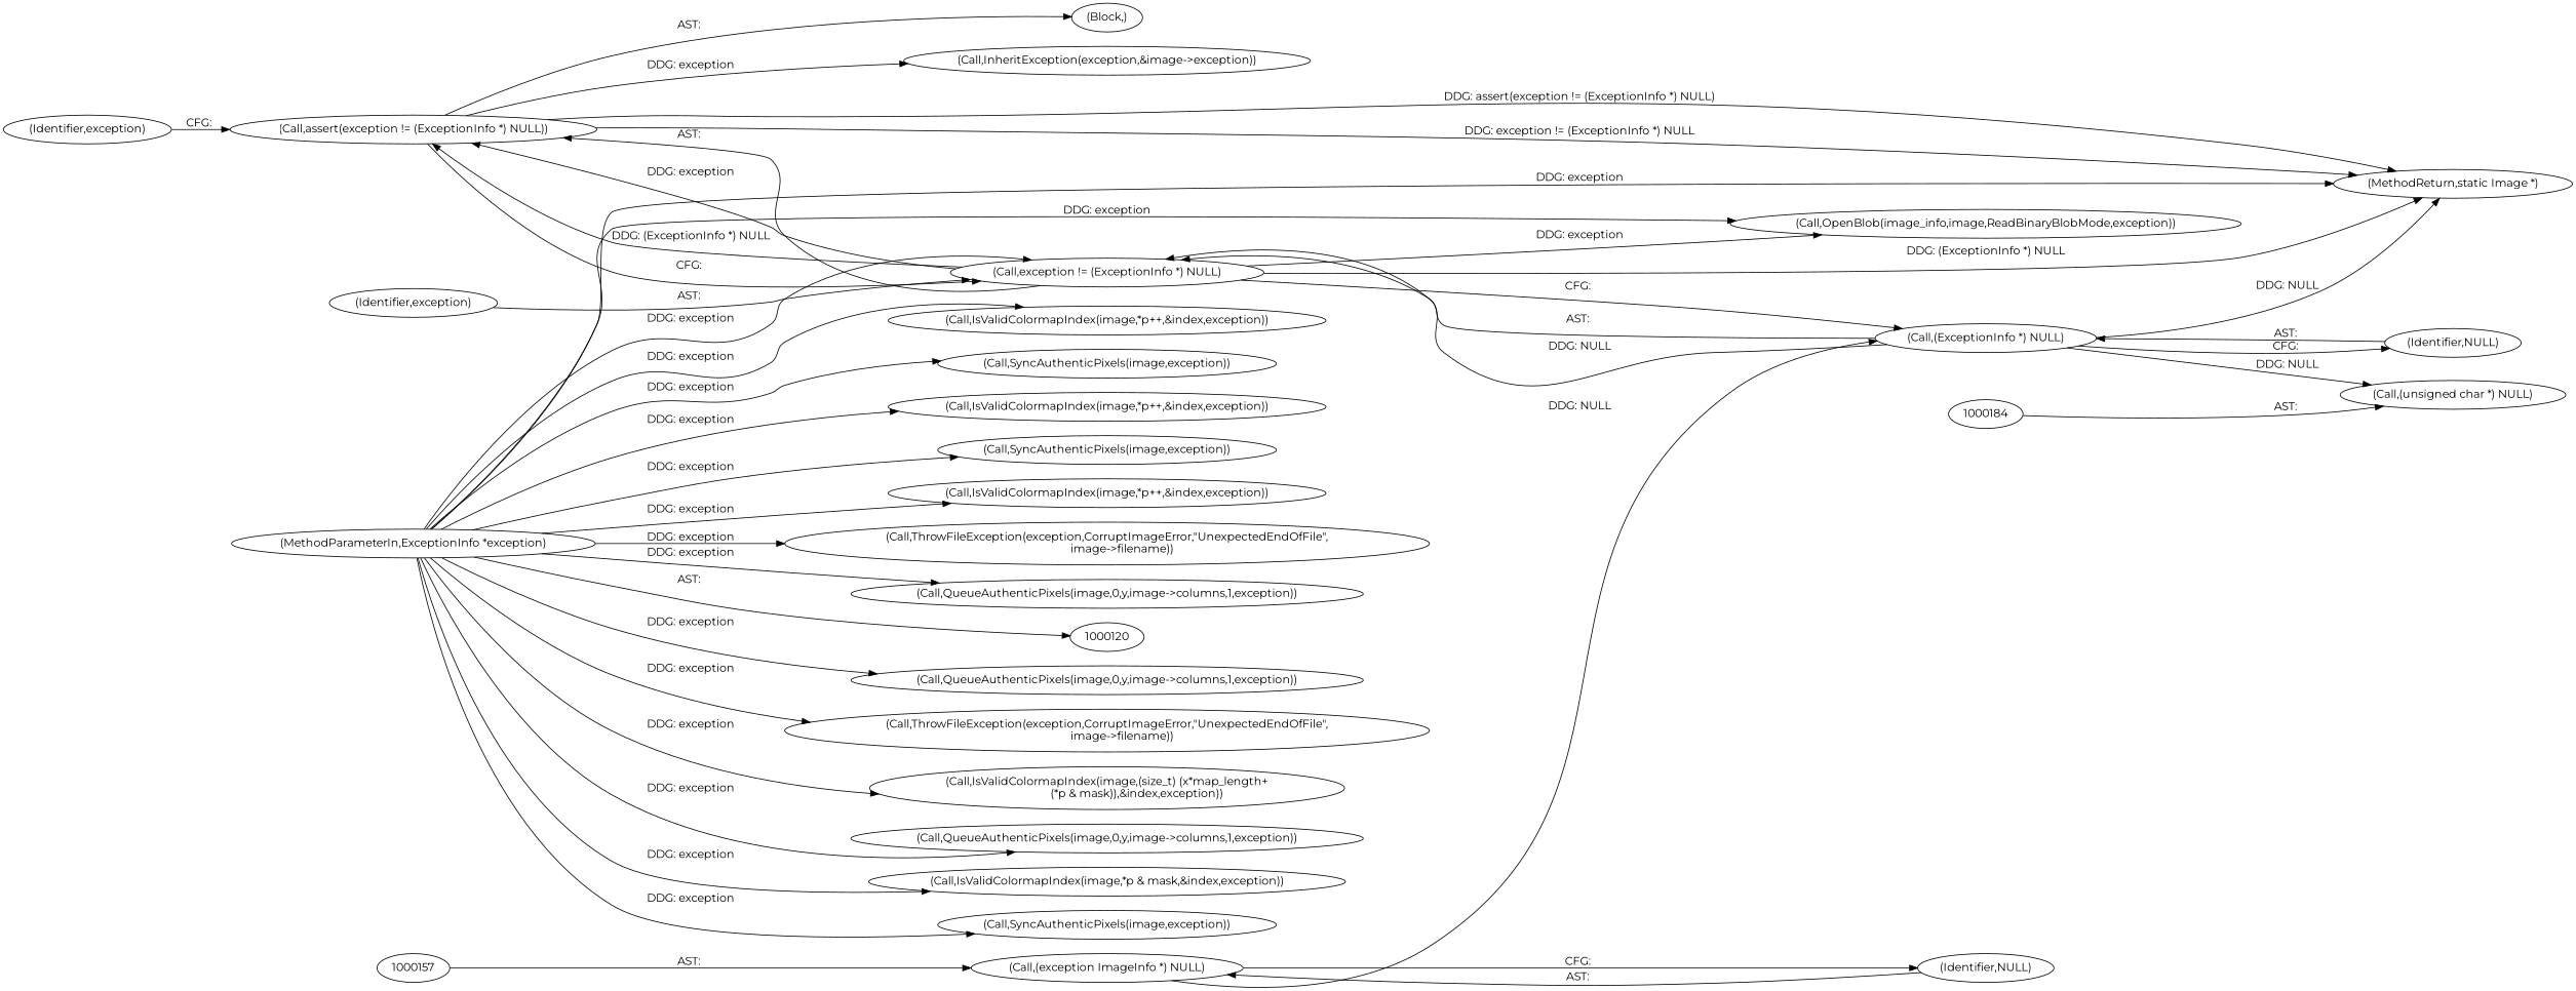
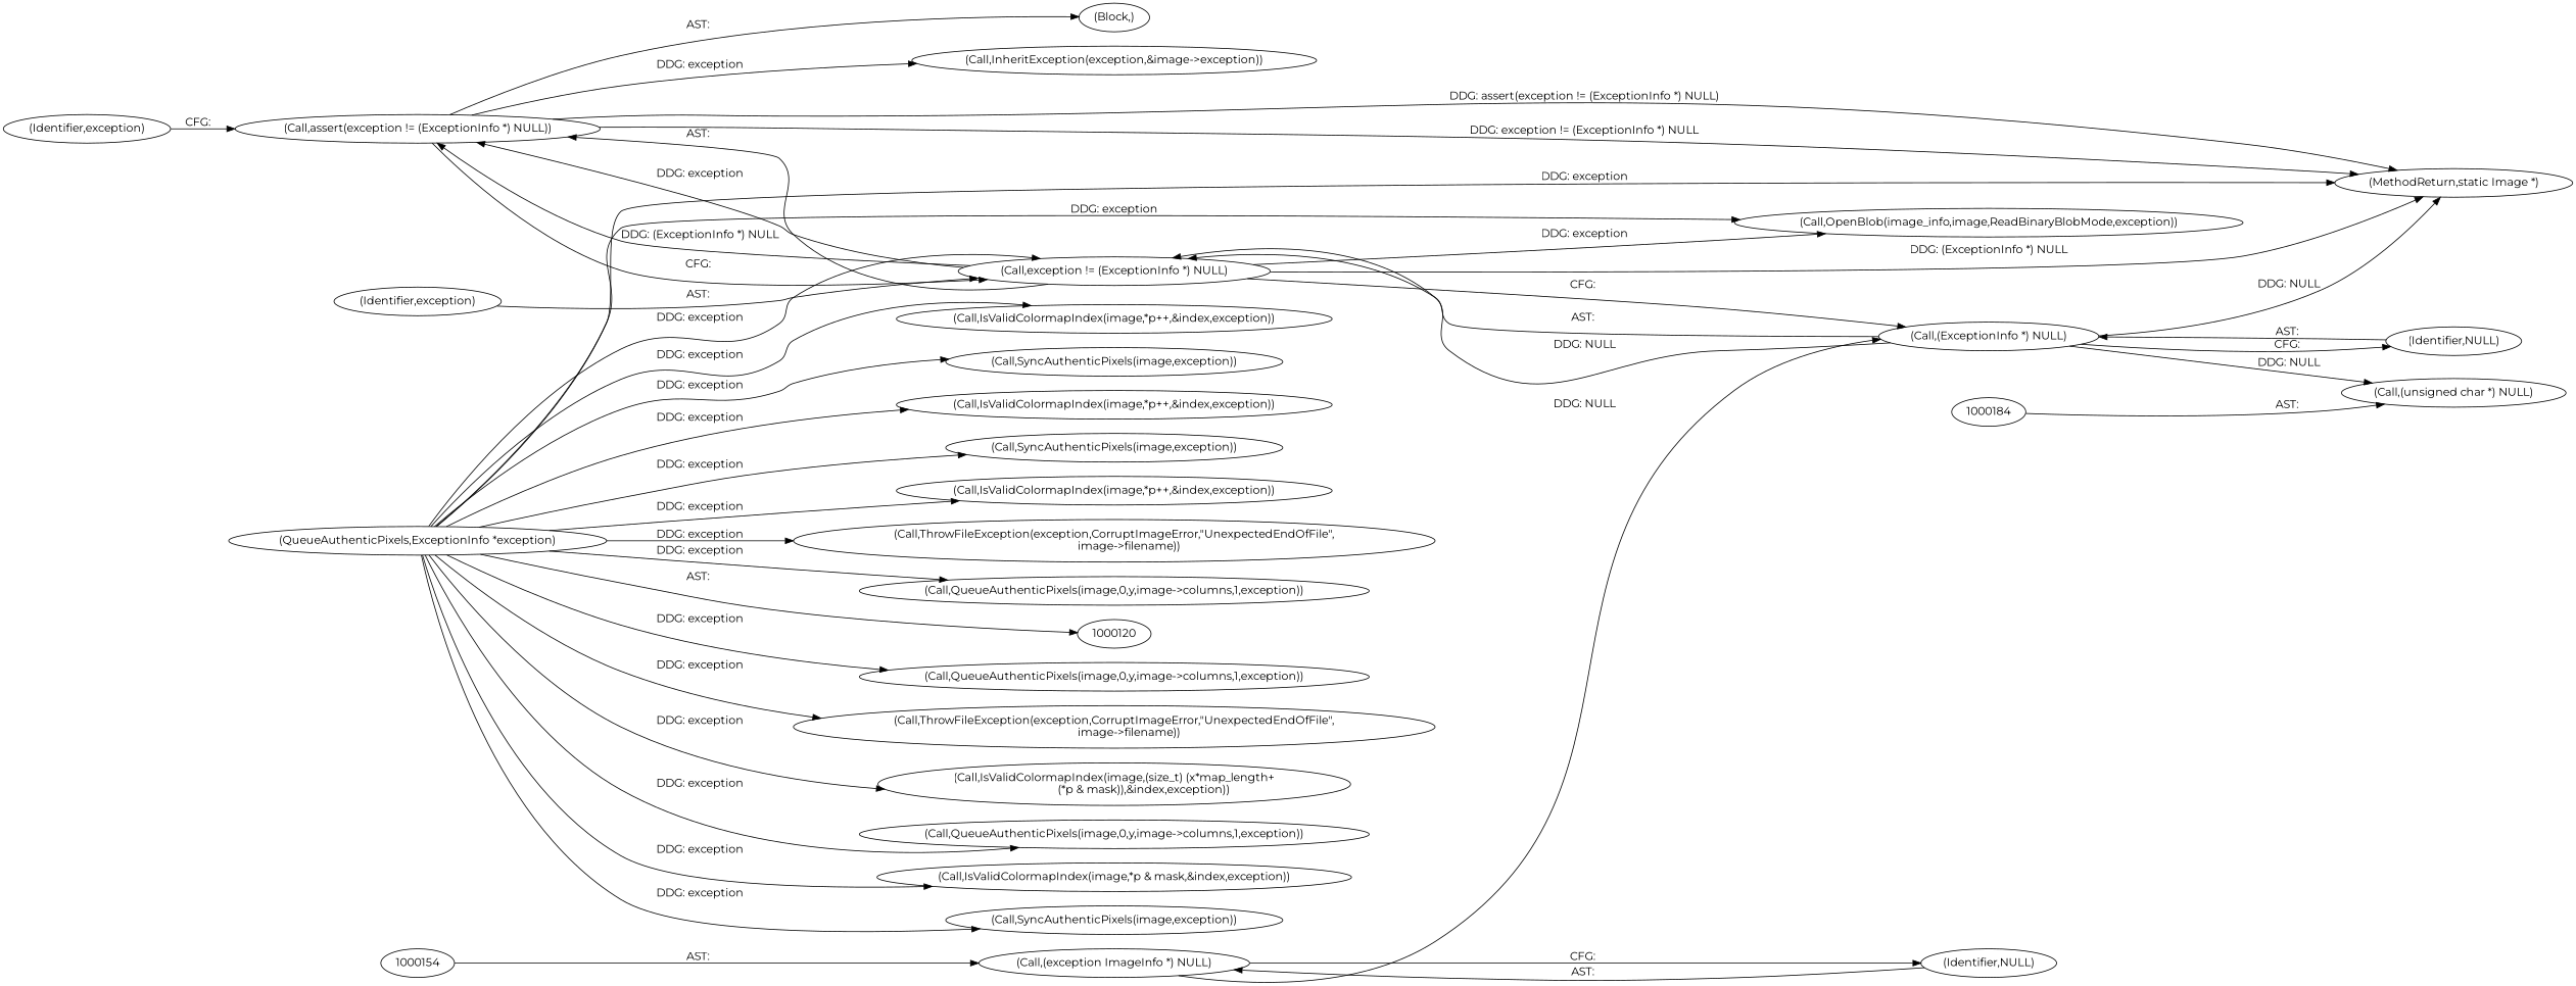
  digraph {
    fontname=Montserrat
    rankdir=LR
    node [fontname=Montserrat]
    edge [fontname=Montserrat]
    n1 [label="(Call,assert(exception != (ExceptionInfo *) NULL))"]
    n2 [label="(Call,exception != (ExceptionInfo *) NULL)"]
    n3 [label="(Block,)"]
    n4 [label="(MethodReturn,static Image *)"]
    n5 [label="(Call,InheritException(exception,&image->exception))"]
    n6 [label="(Call,(ExceptionInfo *) NULL)"]
    n7 [label="(Call,OpenBlob(image_info,image,ReadBinaryBlobMode,exception))"]
    n8 [label="(Identifier,NULL)"]
    n9 [label="(Call,(unsigned char *) NULL)"]
-   n10 [label="(MethodParameterIn,ExceptionInfo *exception)"]
+   n10 [label="(QueueAuthenticPixels,ExceptionInfo *exception)"]
    n11 [label="(Call,QueueAuthenticPixels(image,0,y,image->columns,1,exception))"]
    n12 [label="(Call,ThrowFileException(exception,CorruptImageError,\"UnexpectedEndOfFile\",\n          image->filename))"]
    n13 [label="(Call,IsValidColormapIndex(image,(size_t) (x*map_length+\n                    (*p & mask)),&index,exception))"]
    n14 [label="(Call,QueueAuthenticPixels(image,0,y,image->columns,1,exception))"]
    n15 [label="(Call,IsValidColormapIndex(image,*p & mask,&index,exception))"]
    n16 [label="(Call,SyncAuthenticPixels(image,exception))"]
    n17 [label="(Call,IsValidColormapIndex(image,*p++,&index,exception))"]
    n18 [label="(Call,SyncAuthenticPixels(image,exception))"]
    n19 [label="(Call,IsValidColormapIndex(image,*p++,&index,exception))"]
    n20 [label="(Call,SyncAuthenticPixels(image,exception))"]
    n21 [label="(Call,IsValidColormapIndex(image,*p++,&index,exception))"]
    n22 [label="(Call,ThrowFileException(exception,CorruptImageError,\"UnexpectedEndOfFile\",\n          image->filename))"]
    n23 [label="(Call,QueueAuthenticPixels(image,0,y,image->columns,1,exception))"]
    1000120
    n25 [label="(Call,(exception ImageInfo *) NULL)"]
    n26 [label="(Identifier,NULL)"]
    n27 [label="(Identifier,exception)"]
    n28 [label="(Identifier,exception)"]
    1000184
-   1000157
+   1000157 [label=1000154]
    n1 -> n2 [label="CFG: "]
    n1 -> n3 [label="AST: "]
    n1 -> n4 [label="DDG: exception != (ExceptionInfo *) NULL"]
    n1 -> n4 [label="DDG: assert(exception != (ExceptionInfo *) NULL)"]
    n1 -> n5 [label="DDG: exception"]
    n2 -> n1 [label="AST: "]
    n2 -> n1 [label="DDG: exception"]
    n2 -> n1 [label="DDG: (ExceptionInfo *) NULL"]
    n2 -> n4 [label="DDG: (ExceptionInfo *) NULL"]
    n2 -> n6 [label="CFG: "]
    n2 -> n7 [label="DDG: exception"]
    n6 -> n2 [label="AST: "]
    n6 -> n2 [label="DDG: NULL"]
    n6 -> n4 [label="DDG: NULL"]
    n6 -> n8 [label="CFG: "]
    n6 -> n9 [label="DDG: NULL"]
    n8 -> n6 [label="AST: "]
    n10 -> n2 [label="DDG: exception"]
    n10 -> n4 [label="DDG: exception"]
    n10 -> n7 [label="DDG: exception"]
    n10 -> n11 [label="DDG: exception"]
    n10 -> n12 [label="DDG: exception"]
    n10 -> n13 [label="DDG: exception"]
    n10 -> n14 [label="DDG: exception"]
    n10 -> n15 [label="DDG: exception"]
    n10 -> n16 [label="DDG: exception"]
    n10 -> n17 [label="DDG: exception"]
    n10 -> n18 [label="DDG: exception"]
    n10 -> n19 [label="DDG: exception"]
    n10 -> n20 [label="DDG: exception"]
    n10 -> n21 [label="DDG: exception"]
    n10 -> n22 [label="DDG: exception"]
    n10 -> n23 [label="DDG: exception"]
    n10 -> 1000120 [label="AST: "]
    n25 -> n6 [label="DDG: NULL"]
    n25 -> n26 [label="CFG: "]
    n26 -> n25 [label="AST: "]
    n27 -> n1 [label="CFG: "]
    n28 -> n2 [label="AST: "]
    1000184 -> n9 [label="AST: "]
    1000157 -> n25 [label="AST: "]
  }
